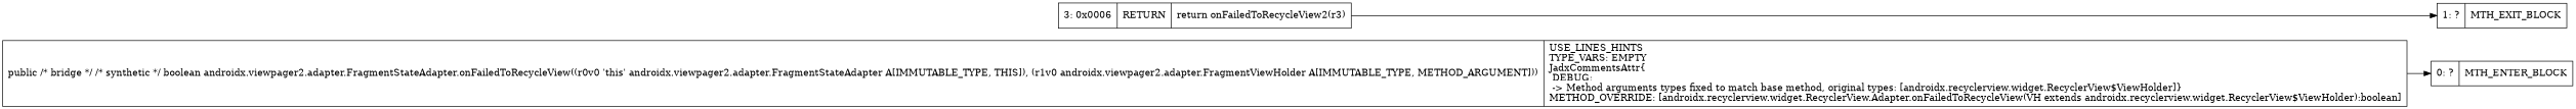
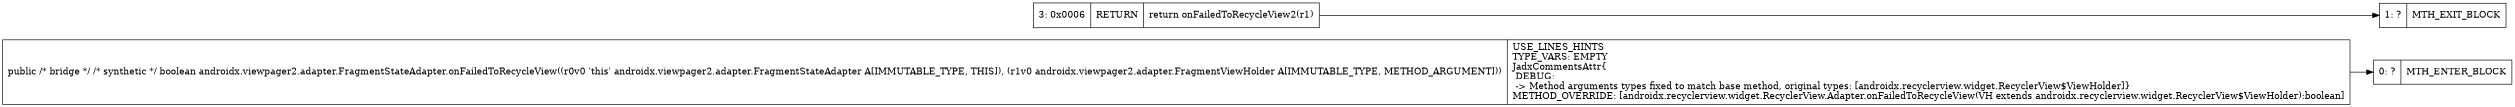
  digraph {
    fontname="DejaVu Serif"
    rankdir=LR
    node [fontname="DejaVu Serif" shape=record]
    edge [fontname="DejaVu Serif"]
    n1 [label="{0\:\ ?|MTH_ENTER_BLOCK\l}"]
-   n2 [label="{3\:\ 0x0006|RETURN\l|return onFailedToRecycleView2(r3)\l}"]
+   n2 [label="{3\:\ 0x0006|RETURN\l|return onFailedToRecycleView2(r1)\l}"]
    n3 [label="{1\:\ ?|MTH_EXIT_BLOCK\l}"]
    n4 [label="{public \/* bridge *\/ \/* synthetic *\/ boolean androidx.viewpager2.adapter.FragmentStateAdapter.onFailedToRecycleView((r0v0 'this' androidx.viewpager2.adapter.FragmentStateAdapter A[IMMUTABLE_TYPE, THIS]), (r1v0 androidx.viewpager2.adapter.FragmentViewHolder A[IMMUTABLE_TYPE, METHOD_ARGUMENT]))  | USE_LINES_HINTS\lTYPE_VARS: EMPTY\lJadxCommentsAttr\{\l DEBUG: \l \-\> Method arguments types fixed to match base method, original types: [androidx.recyclerview.widget.RecyclerView$ViewHolder]\}\lMETHOD_OVERRIDE: [androidx.recyclerview.widget.RecyclerView.Adapter.onFailedToRecycleView(VH extends androidx.recyclerview.widget.RecyclerView$ViewHolder):boolean]\l}"]
    n2 -> n3
    n4 -> n1
  }
